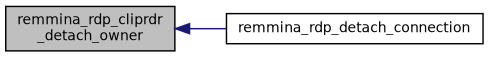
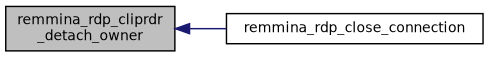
  digraph {
    rankdir=LR
    node [color=black fontname=Helvetica fontsize=10 shape=record style=filled]
    n1 [fillcolor=grey75 fontcolor=black height=0.2 label="remmina_rdp_cliprdr\l_detach_owner" width=0.4]
-   n2 [fillcolor=white height=0.2 label=remmina_rdp_detach_connection width=0.4]
+   n2 [fillcolor=white height=0.2 label=remmina_rdp_close_connection width=0.4]
    n1 -> n2 [color=midnightblue dir=back fontname=Helvetica fontsize=10 labelfontname=Helvetica labelfontsize=10 style=solid]
  }
